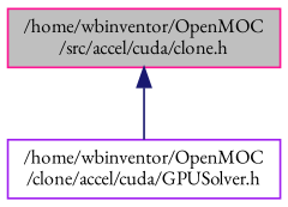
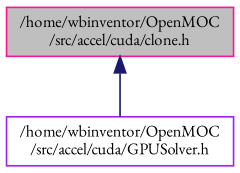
  digraph {
    fontname="EB Garamond"
    node [fontname="EB Garamond" fontsize=10 shape=record style=filled]
    n1 [color=deeppink fillcolor=grey75 fontcolor=black height=0.2 label="/home/wbinventor/OpenMOC\l/src/accel/cuda/clone.h" width=0.4]
-   n2 [color=purple fillcolor=white height=0.2 label="/home/wbinventor/OpenMOC\l/clone/accel/cuda/GPUSolver.h" width=0.4]
+   n2 [color=purple fillcolor=white height=0.2 label="/home/wbinventor/OpenMOC\l/src/accel/cuda/GPUSolver.h" width=0.4]
    n1 -> n2 [color=midnightblue dir=back fontname="EB Garamond" fontsize=10 labelfontname=Helvetica labelfontsize=10 style=solid]
  }
